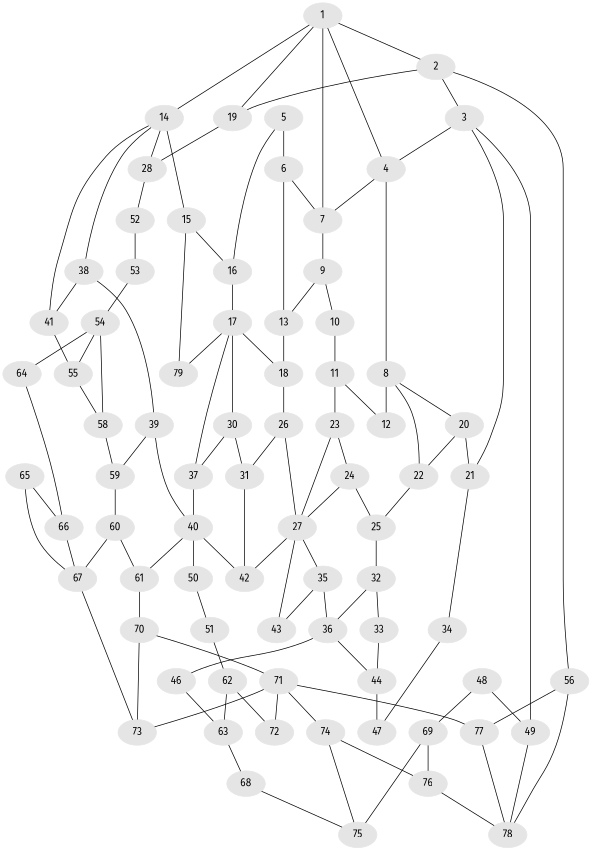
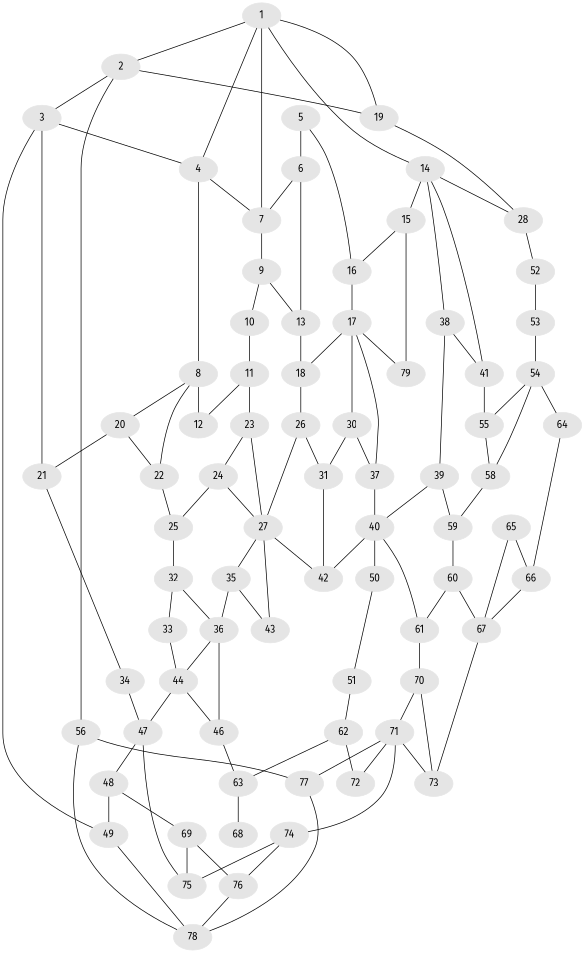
  graph {
    fontname="Fira Sans"
    node [color=gray90 fontname="Fira Sans" style=filled]
    edge [fontname="Fira Sans" weight=1.0]
    1
    2
    4
    14
    19
    7
    3
    56
    8
    5
    6
    16
    15
    28
    38
    41
    21
    49
    78
    77
    34
    9
    12
    20
    22
    13
    17
    18
    10
    25
    11
    23
    24
    27
    26
    n36 [label=79]
    52
    39
    55
    30
    37
    31
    40
    47
    32
    35
    42
    43
    33
    36
    53
    44
    46
    48
    63
    50
    61
    59
    60
    51
    70
    58
    62
    68
    69
    75
    76
    72
    54
    64
    66
    65
    67
    73
    71
    74
    1 -- 2
    1 -- 4
    1 -- 14
    1 -- 19
    1 -- 7
    2 -- 19
    2 -- 3
    2 -- 56
    4 -- 7
    4 -- 8 [weight=2.0]
    14 -- 15 [weight=2.0]
    14 -- 28
    14 -- 38
    14 -- 41
    19 -- 28
    7 -- 9
    3 -- 4
    3 -- 21
    3 -- 49
    56 -- 78
    56 -- 77
    8 -- 12 [weight=2.0]
    8 -- 20
    8 -- 22
    5 -- 6
    5 -- 16
    6 -- 7
    6 -- 13
    16 -- 17
    15 -- 16
    15 -- n36 [weight=2.0]
    28 -- 52
    38 -- 41
    38 -- 39
    41 -- 55
    21 -- 34
    49 -- 78
    77 -- 78
    34 -- 47
    9 -- 13 [weight=3.0]
    9 -- 10 [weight=2.0]
    20 -- 21
    20 -- 22
    22 -- 25
    13 -- 18 [weight=2.0]
    17 -- 18 [weight=2.0]
    17 -- n36
    17 -- 30
    17 -- 37
    18 -- 26
    10 -- 11
    25 -- 32
    11 -- 12
    11 -- 23
    23 -- 24
    23 -- 27
    24 -- 25
    24 -- 27
    27 -- 35
    27 -- 42
    27 -- 43
    26 -- 27
    26 -- 31
    52 -- 53 [weight=2.0]
    39 -- 40
    39 -- 59
    55 -- 58
    30 -- 37
    30 -- 31
    37 -- 40
    31 -- 42
    40 -- 42
    40 -- 50 [weight=2.0]
    40 -- 61
+   47 -- 48
    32 -- 33
    32 -- 36
    35 -- 43
    35 -- 36
    33 -- 44
    36 -- 44
    36 -- 46
    53 -- 54 [weight=2.0]
    44 -- 47
+   44 -- 46
    46 -- 63
    48 -- 49 [weight=2.0]
    48 -- 69 [weight=2.0]
    63 -- 68
    50 -- 51
    61 -- 70
    59 -- 60
    60 -- 61
    60 -- 67
    51 -- 62
    70 -- 73
    70 -- 71
    58 -- 59
    62 -- 63
    62 -- 72
-   68 -- 75
+   47 -- 75
    69 -- 75 [weight=2.0]
    69 -- 76
    76 -- 78
    54 -- 55
    54 -- 58
    54 -- 64 [weight=2.0]
    64 -- 66
    66 -- 67
    65 -- 66
    65 -- 67
    67 -- 73
    71 -- 77
    71 -- 72 [weight=2.0]
    71 -- 73
    71 -- 74
    74 -- 75
    74 -- 76
  }
